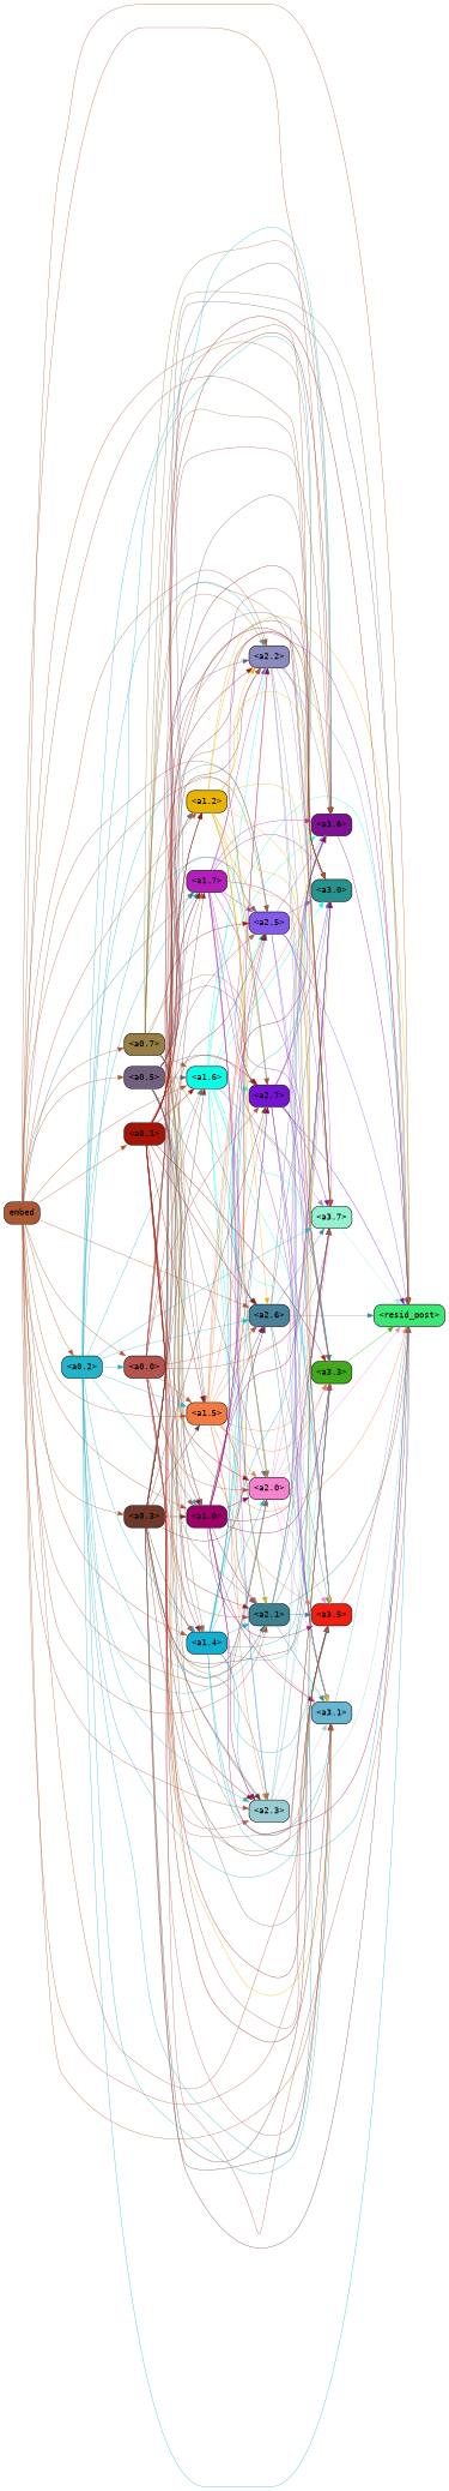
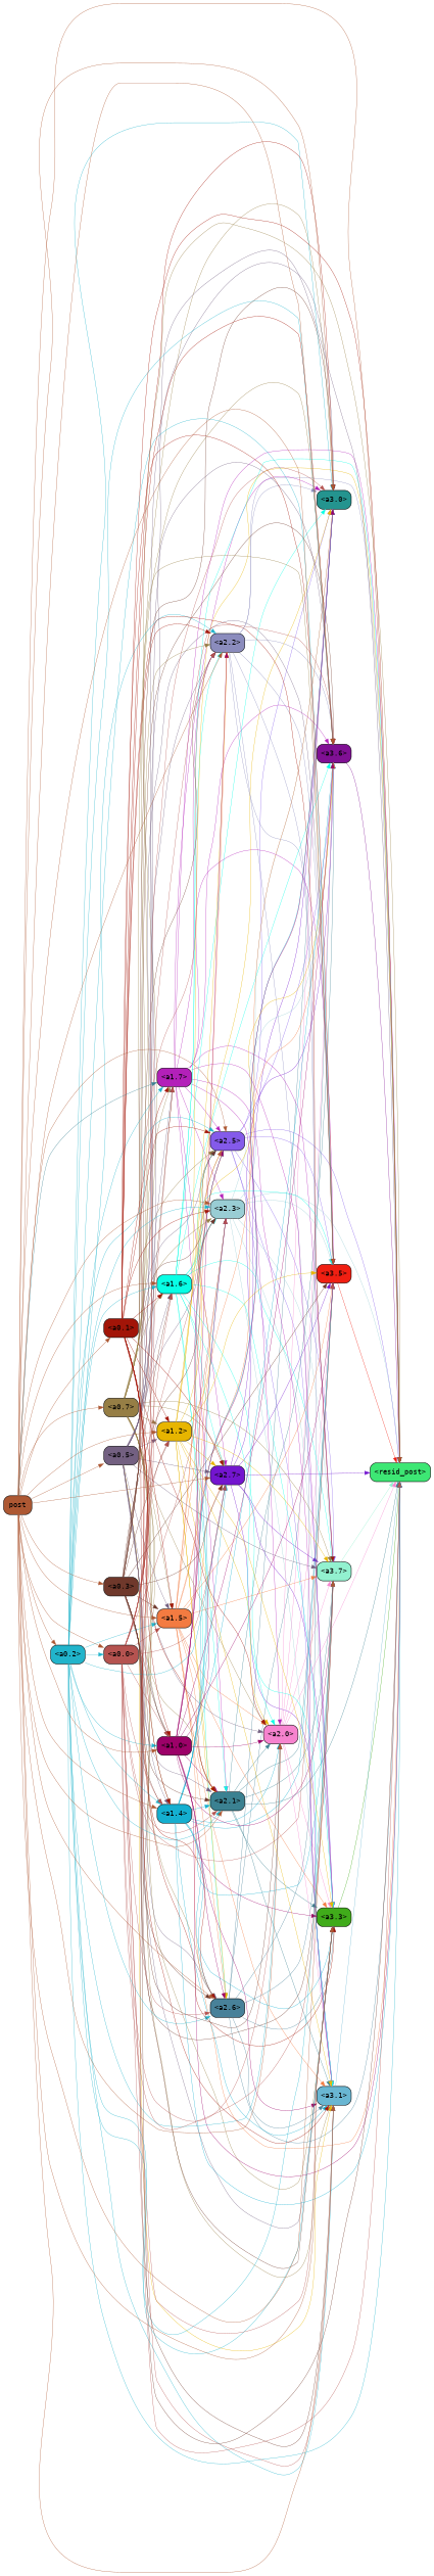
  strict digraph {
    fontname="DejaVu Sans Mono"
    rankdir=LR
    splines=true
    node [color=black fontname="DejaVu Sans Mono" shape=box style="filled, rounded"]
    edge [color="#ad5833" fontname="DejaVu Sans Mono" penwidth=0.6]
    "<a3.7>" [fillcolor="#92f1cf"]
    "<resid_post>" [fillcolor="#3de774"]
    "<a3.6>" [fillcolor="#801094"]
    "<a3.5>" [fillcolor="#f01f12"]
    "<a3.3>" [fillcolor="#40ab1a"]
    "<a3.1>" [fillcolor="#69b6d2"]
    "<a3.0>" [fillcolor="#24948f"]
    "<a2.7>" [fillcolor="#7315cf"]
    "<a2.6>" [fillcolor="#488199"]
    "<a2.5>" [fillcolor="#845aea"]
    "<a2.3>" [fillcolor="#99cdd4"]
    "<a2.2>" [fillcolor="#8b8cbd"]
    "<a2.1>" [fillcolor="#3b8191"]
    "<a2.0>" [fillcolor="#f683ce"]
    "<a1.7>" [fillcolor="#b320b9"]
    "<a1.6>" [fillcolor="#08fee5"]
    "<a1.5>" [fillcolor="#f37b41"]
    "<a1.4>" [fillcolor="#14afd0"]
    "<a1.2>" [fillcolor="#e7b500"]
    "<a1.0>" [fillcolor="#9c0168"]
    "<a0.7>" [fillcolor="#967e45"]
    "<a0.5>" [fillcolor="#736081"]
    "<a0.3>" [fillcolor="#6f382b"]
    "<a0.2>" [fillcolor="#21b4cb"]
    "<a0.0>" [fillcolor="#b55350"]
    "<a0.1>" [fillcolor="#a21508"]
-   embed [fillcolor="#ad5833"]
+   embed [fillcolor="#ad5833" label=post]
    "<a3.7>" -> "<resid_post>" [color="#92f1cf"]
    "<a3.6>" -> "<resid_post>" [color="#801094"]
    "<a3.5>" -> "<resid_post>" [color="#f01f12"]
    "<a3.3>" -> "<resid_post>" [color="#40ab1a"]
    "<a3.1>" -> "<resid_post>" [color="#69b6d2"]
    "<a2.7>" -> "<a3.7>" [color="#7315cf"]
    "<a2.7>" -> "<resid_post>" [color="#7315cf"]
    "<a2.7>" -> "<a3.6>" [color="#7315cf"]
    "<a2.7>" -> "<a3.5>" [color="#7315cf"]
    "<a2.7>" -> "<a3.3>" [color="#7315cf"]
    "<a2.7>" -> "<a3.1>" [color="#7315cf"]
    "<a2.7>" -> "<a3.0>" [color="#7315cf"]
    "<a2.6>" -> "<a3.7>" [color="#488199"]
    "<a2.6>" -> "<resid_post>" [color="#488199"]
    "<a2.6>" -> "<a3.6>" [color="#488199"]
    "<a2.6>" -> "<a3.5>" [color="#488199"]
+   "<a2.6>" -> "<a3.3>" [color="#488199"]
    "<a2.6>" -> "<a3.1>" [color="#488199"]
    "<a2.6>" -> "<a3.0>" [color="#488199"]
    "<a2.5>" -> "<a3.7>" [color="#845aea"]
    "<a2.5>" -> "<resid_post>" [color="#845aea"]
    "<a2.5>" -> "<a3.6>" [color="#845aea"]
    "<a2.5>" -> "<a3.5>" [color="#845aea"]
    "<a2.5>" -> "<a3.3>" [color="#845aea"]
    "<a2.5>" -> "<a3.1>" [color="#845aea"]
    "<a2.5>" -> "<a3.0>" [color="#845aea"]
    "<a2.3>" -> "<a3.7>" [color="#99cdd4"]
    "<a2.3>" -> "<resid_post>" [color="#99cdd4"]
    "<a2.3>" -> "<a3.6>" [color="#99cdd4"]
    "<a2.3>" -> "<a3.5>" [color="#99cdd4"]
    "<a2.3>" -> "<a3.3>" [color="#99cdd4"]
    "<a2.3>" -> "<a3.1>" [color="#99cdd4"]
    "<a2.3>" -> "<a3.0>" [color="#99cdd4"]
    "<a2.2>" -> "<a3.7>" [color="#8b8cbd"]
    "<a2.2>" -> "<resid_post>" [color="#8b8cbd"]
    "<a2.2>" -> "<a3.6>" [color="#8b8cbd"]
    "<a2.2>" -> "<a3.5>" [color="#8b8cbd"]
    "<a2.2>" -> "<a3.3>" [color="#8b8cbd"]
    "<a2.2>" -> "<a3.1>" [color="#8b8cbd"]
    "<a2.2>" -> "<a3.0>" [color="#8b8cbd"]
    "<a2.1>" -> "<a3.7>" [color="#3b8191"]
    "<a2.1>" -> "<resid_post>" [color="#3b8191"]
    "<a2.1>" -> "<a3.6>" [color="#3b8191"]
    "<a2.1>" -> "<a3.5>" [color="#3b8191"]
    "<a2.1>" -> "<a3.3>" [color="#3b8191"]
    "<a2.1>" -> "<a3.1>" [color="#3b8191"]
-   "<a2.1>" -> "<a3.0>" [color="#3b8191"]
+   "<a2.1>" -> "<a2.0>" [color="#3b8191"]
    "<a2.0>" -> "<a3.7>" [color="#f683ce"]
    "<a2.0>" -> "<resid_post>" [color="#f683ce"]
    "<a2.0>" -> "<a3.6>" [color="#f683ce"]
    "<a2.0>" -> "<a3.5>" [color="#f683ce"]
    "<a2.0>" -> "<a3.3>" [color="#f683ce"]
    "<a2.0>" -> "<a3.1>" [color="#f683ce"]
    "<a2.0>" -> "<a3.0>" [color="#f683ce"]
    "<a1.7>" -> "<a3.7>" [color="#b320b9"]
    "<a1.7>" -> "<resid_post>" [color="#b320b9"]
    "<a1.7>" -> "<a3.6>" [color="#b320b9"]
    "<a1.7>" -> "<a3.5>" [color="#b320b9"]
    "<a1.7>" -> "<a3.3>" [color="#b320b9"]
    "<a1.7>" -> "<a3.1>" [color="#b320b9"]
    "<a1.7>" -> "<a3.0>" [color="#b320b9"]
    "<a1.7>" -> "<a2.7>" [color="#b320b9"]
    "<a1.7>" -> "<a2.5>" [color="#b320b9"]
    "<a1.7>" -> "<a2.3>" [color="#b320b9"]
    "<a1.7>" -> "<a2.2>" [color="#b320b9"]
    "<a1.7>" -> "<a2.1>" [color="#b320b9"]
    "<a1.7>" -> "<a2.0>" [color="#b320b9"]
-   "<a1.6>" -> "<a3.7>" [color="#8b8cbd"]
+   "<a1.6>" -> "<a3.7>" [color="#08fee5"]
    "<a1.6>" -> "<resid_post>" [color="#08fee5"]
    "<a1.6>" -> "<a3.6>" [color="#08fee5"]
    "<a1.6>" -> "<a3.5>" [color="#08fee5"]
    "<a1.6>" -> "<a3.3>" [color="#08fee5"]
    "<a1.6>" -> "<a3.1>" [color="#08fee5"]
    "<a1.6>" -> "<a3.0>" [color="#08fee5"]
    "<a1.6>" -> "<a2.7>" [color="#08fee5"]
    "<a1.6>" -> "<a2.6>" [color="#08fee5"]
    "<a1.6>" -> "<a2.5>" [color="#08fee5"]
    "<a1.6>" -> "<a2.3>" [color="#08fee5"]
    "<a1.6>" -> "<a2.2>" [color="#08fee5"]
    "<a1.6>" -> "<a2.1>" [color="#08fee5"]
    "<a1.6>" -> "<a2.0>" [color="#08fee5"]
    "<a1.5>" -> "<a3.7>" [color="#f37b41"]
    "<a1.5>" -> "<resid_post>" [color="#f37b41"]
    "<a1.5>" -> "<a3.6>" [color="#f37b41"]
    "<a1.5>" -> "<a3.5>" [color="#f37b41"]
    "<a1.5>" -> "<a3.3>" [color="#f37b41"]
    "<a1.5>" -> "<a3.1>" [color="#f37b41"]
    "<a1.5>" -> "<a3.0>" [color="#f37b41"]
    "<a1.5>" -> "<a2.7>" [color="#f37b41"]
    "<a1.5>" -> "<a2.6>" [color="#f37b41"]
    "<a1.5>" -> "<a2.5>" [color="#f37b41"]
    "<a1.5>" -> "<a2.3>" [color="#f37b41"]
    "<a1.5>" -> "<a2.2>" [color="#f37b41"]
    "<a1.5>" -> "<a2.1>" [color="#f37b41"]
    "<a1.5>" -> "<a2.0>" [color="#f37b41"]
    "<a1.4>" -> "<a3.7>" [color="#14afd0"]
    "<a1.4>" -> "<resid_post>" [color="#14afd0"]
    "<a1.4>" -> "<a3.6>" [color="#14afd0"]
    "<a1.4>" -> "<a3.5>" [color="#14afd0"]
    "<a1.4>" -> "<a3.3>" [color="#14afd0"]
    "<a1.4>" -> "<a3.1>" [color="#14afd0"]
    "<a1.4>" -> "<a3.0>" [color="#14afd0"]
    "<a1.4>" -> "<a2.7>" [color="#14afd0"]
    "<a1.4>" -> "<a2.6>" [color="#14afd0"]
    "<a1.4>" -> "<a2.5>" [color="#14afd0"]
    "<a1.4>" -> "<a2.3>" [color="#14afd0"]
    "<a1.4>" -> "<a2.1>" [color="#14afd0"]
    "<a1.4>" -> "<a2.0>" [color="#14afd0"]
    "<a1.2>" -> "<a3.7>" [color="#e7b500"]
    "<a1.2>" -> "<resid_post>" [color="#e7b500"]
    "<a1.2>" -> "<a3.6>" [color="#e7b500"]
    "<a1.2>" -> "<a3.5>" [color="#e7b500"]
    "<a1.2>" -> "<a3.3>" [color="#e7b500"]
    "<a1.2>" -> "<a3.1>" [color="#e7b500"]
    "<a1.2>" -> "<a3.0>" [color="#e7b500"]
    "<a1.2>" -> "<a2.7>" [color="#e7b500"]
    "<a1.2>" -> "<a2.6>" [color="#e7b500"]
    "<a1.2>" -> "<a2.5>" [color="#e7b500"]
    "<a1.2>" -> "<a2.2>" [color="#e7b500"]
    "<a1.2>" -> "<a2.1>" [color="#e7b500"]
    "<a1.2>" -> "<a2.0>" [color="#e7b500"]
    "<a1.0>" -> "<a3.7>" [color="#9c0168"]
    "<a1.0>" -> "<resid_post>" [color="#9c0168"]
    "<a1.0>" -> "<a3.6>" [color="#9c0168"]
    "<a1.0>" -> "<a3.5>" [color="#9c0168"]
    "<a1.0>" -> "<a3.3>" [color="#9c0168"]
    "<a1.0>" -> "<a3.1>" [color="#9c0168"]
    "<a1.0>" -> "<a3.0>" [color="#9c0168"]
    "<a1.0>" -> "<a2.7>" [color="#9c0168"]
    "<a1.0>" -> "<a2.6>" [color="#9c0168"]
    "<a1.0>" -> "<a2.5>" [color="#9c0168"]
    "<a1.0>" -> "<a2.3>" [color="#9c0168"]
    "<a1.0>" -> "<a2.2>" [color="#9c0168"]
    "<a1.0>" -> "<a2.1>" [color="#9c0168"]
    "<a1.0>" -> "<a2.0>" [color="#9c0168"]
    "<a0.7>" -> "<a3.7>" [color="#967e45"]
    "<a0.7>" -> "<resid_post>" [color="#967e45"]
    "<a0.7>" -> "<a3.6>" [color="#967e45"]
    "<a0.7>" -> "<a3.5>" [color="#967e45"]
    "<a0.7>" -> "<a3.3>" [color="#967e45"]
    "<a0.7>" -> "<a3.1>" [color="#967e45"]
    "<a0.7>" -> "<a3.0>" [color="#967e45"]
    "<a0.7>" -> "<a2.7>" [color="#967e45"]
    "<a0.7>" -> "<a2.6>" [color="#967e45"]
    "<a0.7>" -> "<a2.5>" [color="#967e45"]
    "<a0.7>" -> "<a2.3>" [color="#967e45"]
    "<a0.7>" -> "<a2.2>" [color="#967e45"]
    "<a0.7>" -> "<a2.1>" [color="#967e45"]
    "<a0.7>" -> "<a2.0>" [color="#967e45"]
    "<a0.7>" -> "<a1.7>" [color="#967e45"]
    "<a0.7>" -> "<a1.6>" [color="#967e45"]
    "<a0.7>" -> "<a1.5>" [color="#967e45"]
    "<a0.7>" -> "<a1.4>" [color="#967e45"]
    "<a0.7>" -> "<a1.2>" [color="#967e45"]
    "<a0.7>" -> "<a1.0>" [color="#967e45"]
    "<a0.5>" -> "<a3.7>" [color="#736081"]
    "<a0.5>" -> "<resid_post>" [color="#736081"]
    "<a0.5>" -> "<a3.6>" [color="#736081"]
    "<a0.5>" -> "<a3.5>" [color="#736081"]
    "<a0.5>" -> "<a3.3>" [color="#736081"]
    "<a0.5>" -> "<a3.1>" [color="#e7b500"]
    "<a0.5>" -> "<a3.0>" [color="#736081"]
    "<a0.5>" -> "<a2.7>" [color="#736081"]
    "<a0.5>" -> "<a2.6>" [color="#736081"]
    "<a0.5>" -> "<a2.5>" [color="#736081"]
    "<a0.5>" -> "<a2.3>" [color="#736081"]
    "<a0.5>" -> "<a2.2>" [color="#736081"]
    "<a0.5>" -> "<a2.1>" [color="#736081"]
    "<a0.5>" -> "<a2.0>" [color="#736081"]
    "<a0.5>" -> "<a1.7>" [color="#736081"]
    "<a0.5>" -> "<a1.6>" [color="#736081"]
    "<a0.5>" -> "<a1.5>" [color="#736081"]
    "<a0.5>" -> "<a1.4>" [color="#736081"]
    "<a0.5>" -> "<a1.2>" [color="#736081"]
    "<a0.5>" -> "<a1.0>" [color="#736081"]
    "<a0.3>" -> "<a3.7>" [color="#6f382b"]
    "<a0.3>" -> "<resid_post>" [color="#6f382b"]
    "<a0.3>" -> "<a3.6>" [color="#6f382b"]
    "<a0.3>" -> "<a3.5>" [color="#6f382b"]
    "<a0.3>" -> "<a3.3>" [color="#6f382b"]
    "<a0.3>" -> "<a3.1>" [color="#6f382b"]
    "<a0.3>" -> "<a3.0>" [color="#6f382b"]
    "<a0.3>" -> "<a2.7>" [color="#6f382b"]
    "<a0.3>" -> "<a2.6>" [color="#6f382b"]
    "<a0.3>" -> "<a2.5>" [color="#6f382b"]
    "<a0.3>" -> "<a2.3>" [color="#6f382b"]
    "<a0.3>" -> "<a2.2>" [color="#6f382b"]
    "<a0.3>" -> "<a2.1>" [color="#6f382b"]
    "<a0.3>" -> "<a2.0>" [color="#6f382b"]
    "<a0.3>" -> "<a1.7>" [color="#6f382b"]
    "<a0.3>" -> "<a1.6>" [color="#6f382b"]
    "<a0.3>" -> "<a1.5>" [color="#6f382b"]
    "<a0.3>" -> "<a1.4>" [color="#6f382b"]
    "<a0.3>" -> "<a1.2>" [color="#6f382b"]
    "<a0.3>" -> "<a1.0>" [color="#6f382b"]
    "<a0.2>" -> "<a3.7>" [color="#21b4cb"]
    "<a0.2>" -> "<resid_post>" [color="#21b4cb"]
    "<a0.2>" -> "<a3.6>" [color="#21b4cb"]
    "<a0.2>" -> "<a3.5>" [color="#21b4cb"]
    "<a0.2>" -> "<a3.3>" [color="#21b4cb"]
    "<a0.2>" -> "<a3.1>" [color="#21b4cb"]
    "<a0.2>" -> "<a3.0>" [color="#21b4cb"]
    "<a0.2>" -> "<a2.7>" [color="#21b4cb"]
    "<a0.2>" -> "<a2.6>" [color="#21b4cb"]
    "<a0.2>" -> "<a2.5>" [color="#21b4cb"]
    "<a0.2>" -> "<a2.3>" [color="#21b4cb"]
    "<a0.2>" -> "<a2.2>" [color="#21b4cb"]
    "<a0.2>" -> "<a2.1>" [color="#21b4cb"]
    "<a0.2>" -> "<a2.0>" [color="#21b4cb"]
    "<a0.2>" -> "<a1.7>" [color="#21b4cb"]
    "<a0.2>" -> "<a1.6>" [color="#21b4cb"]
    "<a0.2>" -> "<a1.5>" [color="#21b4cb"]
    "<a0.2>" -> "<a1.4>" [color="#21b4cb"]
    "<a0.2>" -> "<a1.0>" [color="#21b4cb"]
    "<a0.2>" -> "<a0.0>" [color="#21b4cb"]
    "<a0.0>" -> "<a3.7>" [color="#b55350"]
    "<a0.0>" -> "<resid_post>" [color="#b55350"]
    "<a0.0>" -> "<a3.6>" [color="#b55350"]
    "<a0.0>" -> "<a3.5>" [color="#b55350"]
    "<a0.0>" -> "<a3.3>" [color="#b55350"]
    "<a0.0>" -> "<a3.1>" [color="#b55350"]
    "<a0.0>" -> "<a3.0>" [color="#b55350"]
    "<a0.0>" -> "<a2.7>" [color="#b55350"]
    "<a0.0>" -> "<a2.6>" [color="#b55350"]
    "<a0.0>" -> "<a2.5>" [color="#b55350"]
    "<a0.0>" -> "<a2.3>" [color="#b55350"]
    "<a0.0>" -> "<a2.2>" [color="#b55350"]
    "<a0.0>" -> "<a2.1>" [color="#b55350"]
    "<a0.0>" -> "<a2.0>" [color="#b55350"]
    "<a0.0>" -> "<a1.7>" [color="#b55350"]
    "<a0.0>" -> "<a1.6>" [color="#b55350"]
    "<a0.0>" -> "<a1.5>" [color="#b55350"]
    "<a0.0>" -> "<a1.4>" [color="#b55350"]
    "<a0.0>" -> "<a1.2>" [color="#b55350"]
    "<a0.0>" -> "<a1.0>" [color="#b55350"]
    "<a0.1>" -> "<a3.7>" [color="#a21508"]
    "<a0.1>" -> "<resid_post>" [color="#a21508"]
    "<a0.1>" -> "<a3.6>" [color="#a21508"]
    "<a0.1>" -> "<a3.5>" [color="#a21508"]
    "<a0.1>" -> "<a3.3>" [color="#a21508"]
    "<a0.1>" -> "<a3.1>" [color="#a21508"]
    "<a0.1>" -> "<a3.0>" [color="#a21508"]
    "<a0.1>" -> "<a2.7>" [color="#a21508"]
    "<a0.1>" -> "<a2.6>" [color="#a21508"]
    "<a0.1>" -> "<a2.5>" [color="#a21508"]
    "<a0.1>" -> "<a2.3>" [color="#a21508"]
    "<a0.1>" -> "<a2.2>" [color="#a21508"]
    "<a0.1>" -> "<a2.1>" [color="#a21508"]
    "<a0.1>" -> "<a2.0>" [color="#a21508"]
    "<a0.1>" -> "<a1.7>" [color="#a21508"]
    "<a0.1>" -> "<a1.6>" [color="#a21508"]
    "<a0.1>" -> "<a1.5>" [color="#a21508"]
    "<a0.1>" -> "<a1.4>" [color="#a21508"]
    "<a0.1>" -> "<a1.2>" [color="#a21508"]
    "<a0.1>" -> "<a1.0>" [color="#a21508"]
    embed -> "<a3.7>"
    embed -> "<resid_post>"
    embed -> "<a3.6>"
    embed -> "<a3.5>"
    embed -> "<a3.3>"
    embed -> "<a3.1>"
    embed -> "<a3.0>"
    embed -> "<a2.7>"
    embed -> "<a2.6>"
    embed -> "<a2.5>"
    embed -> "<a2.3>"
    embed -> "<a2.2>"
    embed -> "<a2.1>"
    embed -> "<a2.0>"
    embed -> "<a1.7>" [color="#3b8191"]
    embed -> "<a1.6>"
    embed -> "<a1.5>"
    embed -> "<a1.4>"
    embed -> "<a1.2>"
    embed -> "<a1.0>"
    embed -> "<a0.7>"
    embed -> "<a0.5>"
    embed -> "<a0.3>"
    embed -> "<a0.2>"
    embed -> "<a0.0>"
    embed -> "<a0.1>"
  }
